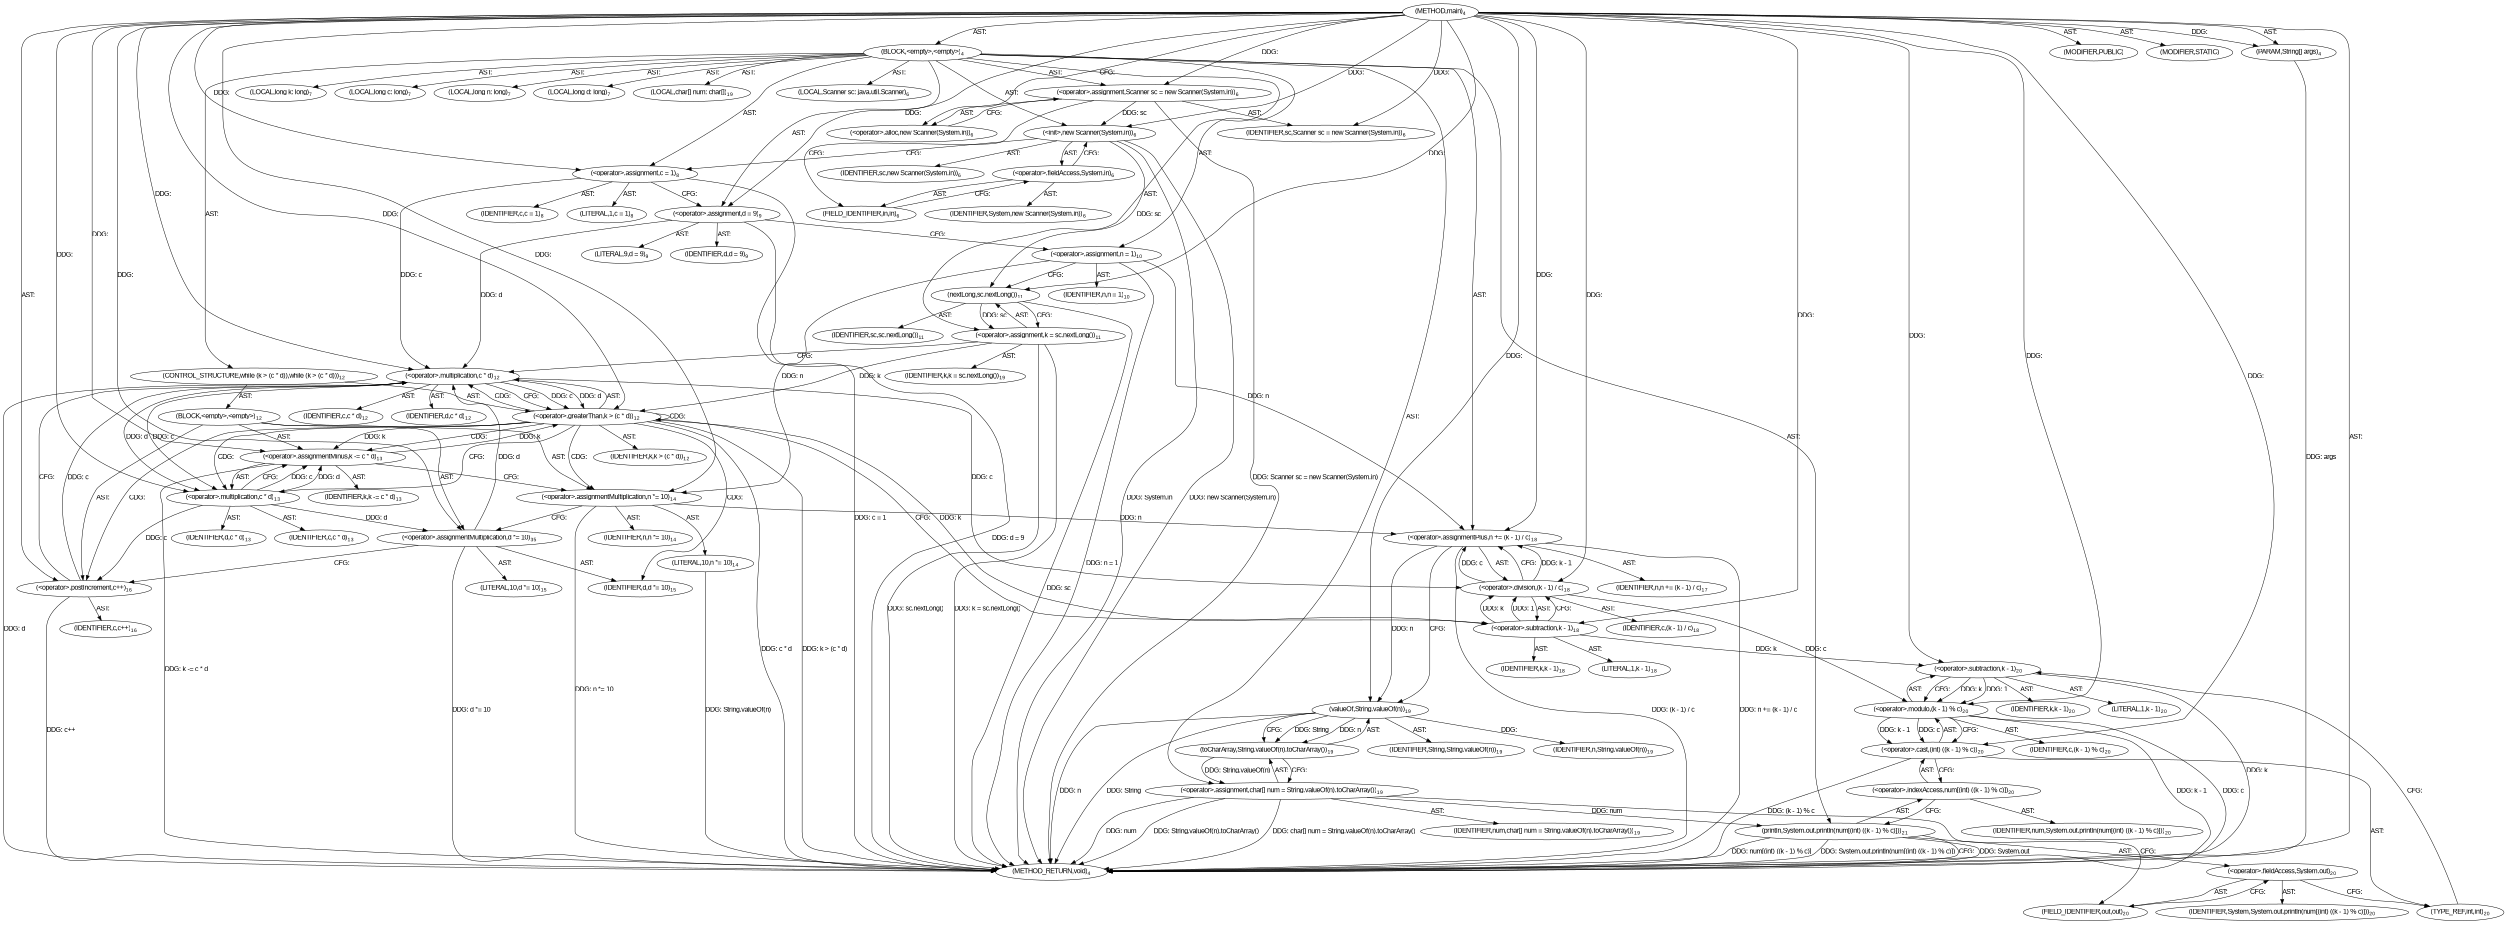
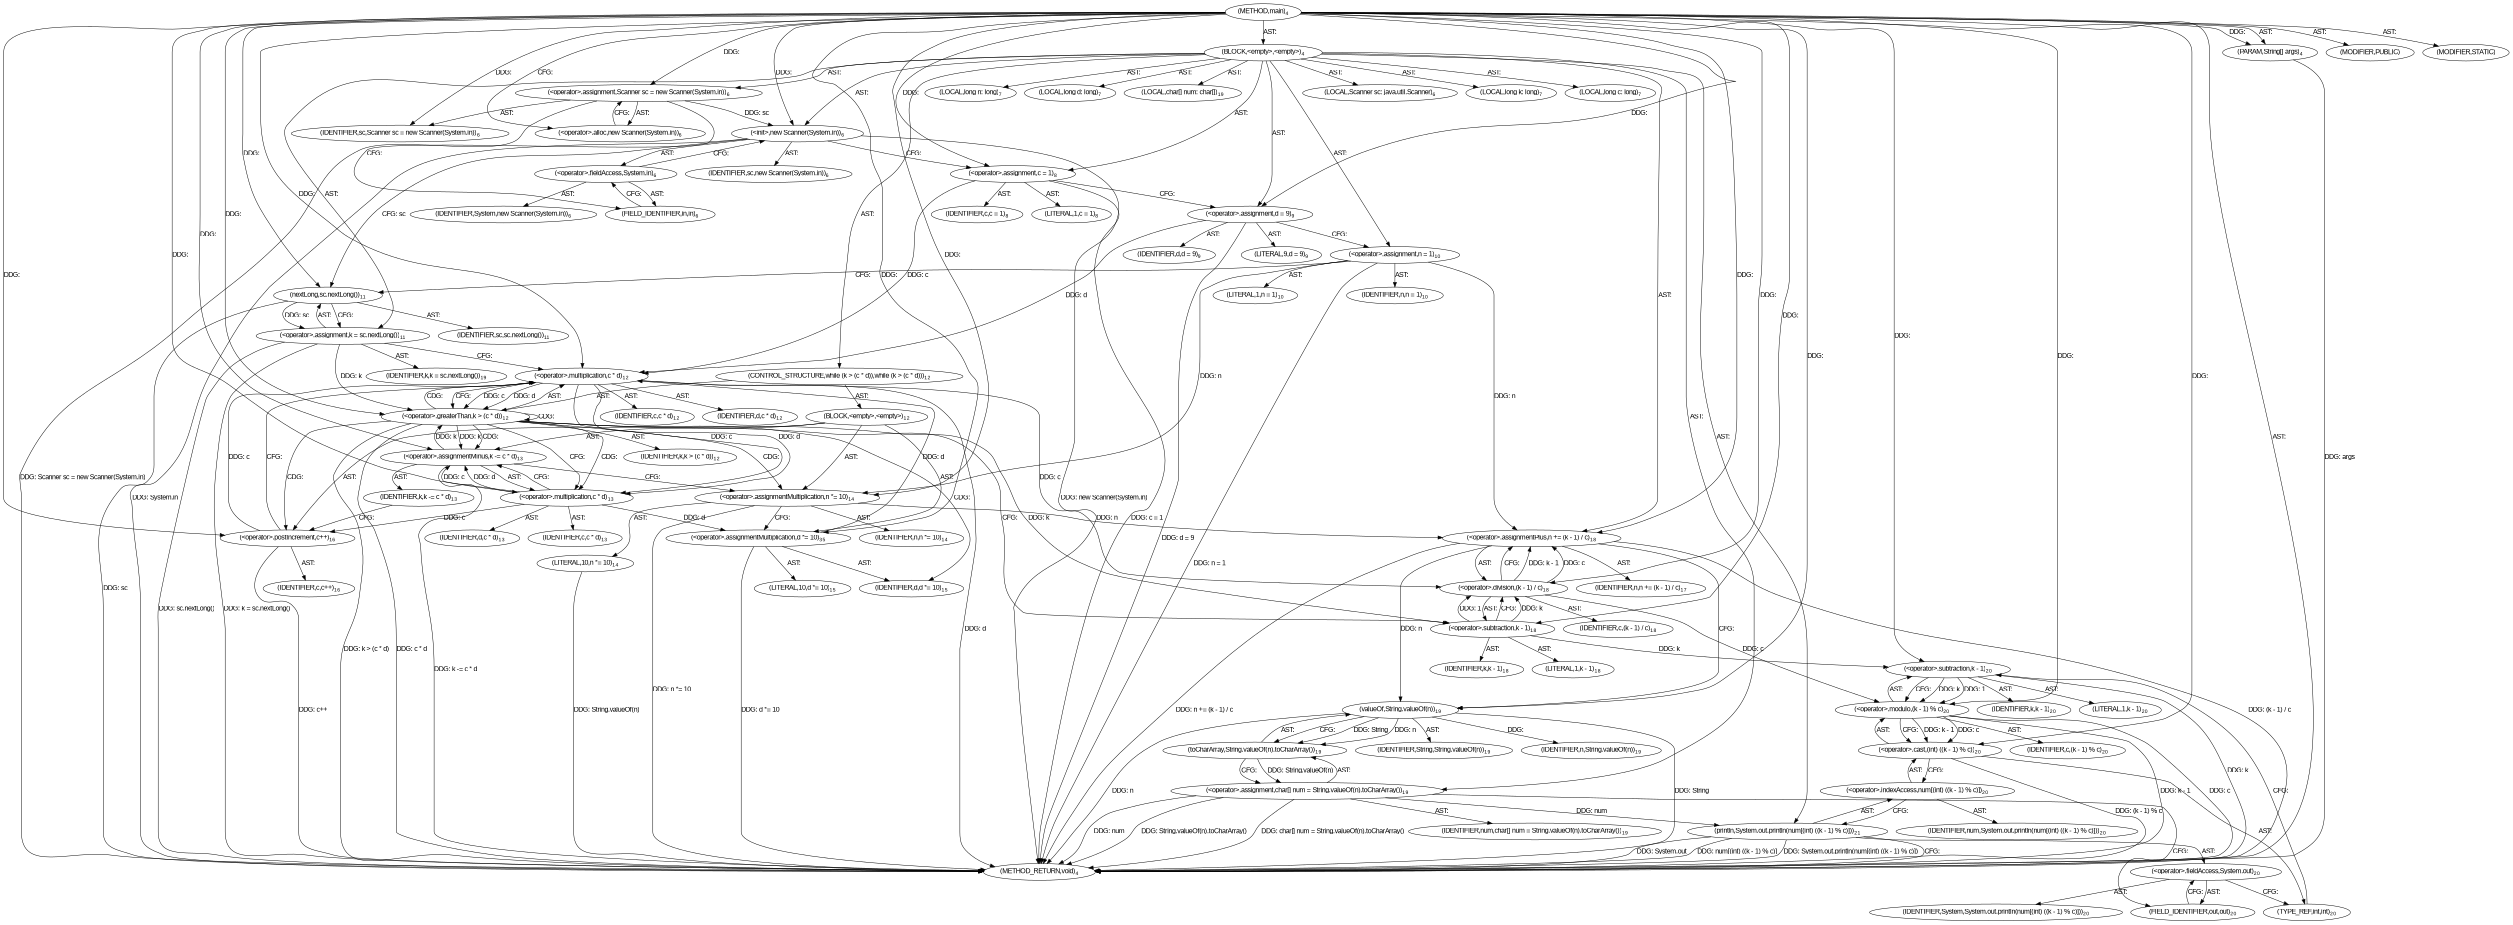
  digraph {
    fontname="Liberation Sans"
    node [fontname="Liberation Sans"]
    edge [fontname="Liberation Sans"]
    n1 [label=<(METHOD,main)<SUB>4</SUB>>]
    n2 [label=<(PARAM,String[] args)<SUB>4</SUB>>]
    n3 [label=<(BLOCK,&lt;empty&gt;,&lt;empty&gt;)<SUB>4</SUB>>]
    n4 [label=<(&lt;operator&gt;.assignment,Scanner sc = new Scanner(System.in))<SUB>6</SUB>>]
    n5 [label=<(&lt;operator&gt;.alloc,new Scanner(System.in))<SUB>6</SUB>>]
    n6 [label=<(&lt;init&gt;,new Scanner(System.in))<SUB>6</SUB>>]
    n7 [label=<(&lt;operator&gt;.assignment,c = 1)<SUB>8</SUB>>]
    n8 [label=<(&lt;operator&gt;.assignment,d = 9)<SUB>9</SUB>>]
    n9 [label=<(nextLong,sc.nextLong())<SUB>11</SUB>>]
    n10 [label=<(&lt;operator&gt;.greaterThan,k &gt; (c * d))<SUB>12</SUB>>]
    n11 [label=<(&lt;operator&gt;.multiplication,c * d)<SUB>12</SUB>>]
    n12 [label=<(&lt;operator&gt;.assignmentMinus,k -= c * d)<SUB>13</SUB>>]
    n13 [label=<(&lt;operator&gt;.multiplication,c * d)<SUB>13</SUB>>]
    n14 [label=<(&lt;operator&gt;.assignmentMultiplication,n *= 10)<SUB>14</SUB>>]
    n15 [label=<(&lt;operator&gt;.assignmentMultiplication,d *= 10)<SUB>35</SUB>>]
    n16 [label=<(&lt;operator&gt;.postIncrement,c++)<SUB>16</SUB>>]
    n17 [label=<(&lt;operator&gt;.assignmentPlus,n += (k - 1) / c)<SUB>18</SUB>>]
    n18 [label=<(&lt;operator&gt;.division,(k - 1) / c)<SUB>18</SUB>>]
    n19 [label=<(&lt;operator&gt;.subtraction,k - 1)<SUB>18</SUB>>]
    n20 [label=<(valueOf,String.valueOf(n))<SUB>19</SUB>>]
    n21 [label=<(&lt;operator&gt;.cast,(int) ((k - 1) % c))<SUB>20</SUB>>]
    n22 [label=<(&lt;operator&gt;.modulo,(k - 1) % c)<SUB>20</SUB>>]
    n23 [label=<(&lt;operator&gt;.subtraction,k - 1)<SUB>20</SUB>>]
    n24 [label=<(MODIFIER,PUBLIC)>]
    n25 [label=<(MODIFIER,STATIC)>]
    n26 [label=<(METHOD_RETURN,void)<SUB>4</SUB>>]
    n27 [label=<(IDENTIFIER,sc,Scanner sc = new Scanner(System.in))<SUB>6</SUB>>]
    n28 [label=<(&lt;operator&gt;.assignment,n = 1)<SUB>10</SUB>>]
    n29 [label=<(LOCAL,Scanner sc: java.util.Scanner)<SUB>6</SUB>>]
    n30 [label=<(LOCAL,long k: long)<SUB>7</SUB>>]
    n31 [label=<(LOCAL,long c: long)<SUB>7</SUB>>]
    n32 [label=<(LOCAL,long n: long)<SUB>7</SUB>>]
    n33 [label=<(LOCAL,long d: long)<SUB>7</SUB>>]
    n34 [label=<(&lt;operator&gt;.assignment,k = sc.nextLong())<SUB>11</SUB>>]
    n35 [label=<(CONTROL_STRUCTURE,while (k &gt; (c * d)),while (k &gt; (c * d)))<SUB>12</SUB>>]
    n36 [label=<(LOCAL,char[] num: char[])<SUB>19</SUB>>]
    n37 [label=<(&lt;operator&gt;.assignment,char[] num = String.valueOf(n).toCharArray())<SUB>19</SUB>>]
    n38 [label=<(println,System.out.println(num[(int) ((k - 1) % c)]))<SUB>21</SUB>>]
    n39 [label=<(FIELD_IDENTIFIER,in,in)<SUB>6</SUB>>]
    n40 [label=<(IDENTIFIER,sc,new Scanner(System.in))<SUB>6</SUB>>]
    n41 [label=<(&lt;operator&gt;.fieldAccess,System.in)<SUB>6</SUB>>]
    n42 [label=<(IDENTIFIER,c,c = 1)<SUB>8</SUB>>]
    n43 [label=<(LITERAL,1,c = 1)<SUB>8</SUB>>]
    n44 [label=<(IDENTIFIER,d,d = 9)<SUB>9</SUB>>]
    n45 [label=<(LITERAL,9,d = 9)<SUB>9</SUB>>]
    n46 [label=<(IDENTIFIER,n,n = 1)<SUB>10</SUB>>]
+   n47 [label=<(LITERAL,1,n = 1)<SUB>10</SUB>>]
    n48 [label=<(IDENTIFIER,sc,sc.nextLong())<SUB>11</SUB>>]
    n49 [label=<(IDENTIFIER,k,k &gt; (c * d))<SUB>12</SUB>>]
    n50 [label=<(IDENTIFIER,d,d *= 10)<SUB>15</SUB>>]
    n51 [label=<(IDENTIFIER,c,c * d)<SUB>12</SUB>>]
    n52 [label=<(IDENTIFIER,d,c * d)<SUB>12</SUB>>]
    n53 [label=<(IDENTIFIER,k,k -= c * d)<SUB>13</SUB>>]
    n54 [label=<(IDENTIFIER,c,c * d)<SUB>13</SUB>>]
    n55 [label=<(IDENTIFIER,d,c * d)<SUB>13</SUB>>]
    n56 [label=<(IDENTIFIER,n,n *= 10)<SUB>14</SUB>>]
    n57 [label=<(LITERAL,10,n *= 10)<SUB>14</SUB>>]
    n58 [label=<(LITERAL,10,d *= 10)<SUB>15</SUB>>]
    n59 [label=<(IDENTIFIER,c,c++)<SUB>16</SUB>>]
    n60 [label=<(IDENTIFIER,n,n += (k - 1) / c)<SUB>17</SUB>>]
    n61 [label=<(IDENTIFIER,c,(k - 1) / c)<SUB>18</SUB>>]
    n62 [label=<(IDENTIFIER,k,k - 1)<SUB>18</SUB>>]
    n63 [label=<(LITERAL,1,k - 1)<SUB>18</SUB>>]
    n64 [label=<(toCharArray,String.valueOf(n).toCharArray())<SUB>19</SUB>>]
    n65 [label=<(IDENTIFIER,String,String.valueOf(n))<SUB>19</SUB>>]
    n66 [label=<(IDENTIFIER,n,String.valueOf(n))<SUB>19</SUB>>]
    n67 [label=<(&lt;operator&gt;.indexAccess,num[(int) ((k - 1) % c)])<SUB>20</SUB>>]
    n68 [label=<(TYPE_REF,int,int)<SUB>20</SUB>>]
    n69 [label=<(IDENTIFIER,c,(k - 1) % c)<SUB>20</SUB>>]
    n70 [label=<(IDENTIFIER,k,k - 1)<SUB>20</SUB>>]
    n71 [label=<(LITERAL,1,k - 1)<SUB>20</SUB>>]
    n72 [label=<(IDENTIFIER,k,k = sc.nextLong())<SUB>19</SUB>>]
    n73 [label=<(BLOCK,&lt;empty&gt;,&lt;empty&gt;)<SUB>12</SUB>>]
    n74 [label=<(IDENTIFIER,num,char[] num = String.valueOf(n).toCharArray())<SUB>19</SUB>>]
    n75 [label=<(FIELD_IDENTIFIER,out,out)<SUB>20</SUB>>]
    n76 [label=<(&lt;operator&gt;.fieldAccess,System.out)<SUB>20</SUB>>]
    n77 [label=<(IDENTIFIER,System,new Scanner(System.in))<SUB>6</SUB>>]
    n78 [label=<(IDENTIFIER,System,System.out.println(num[(int) ((k - 1) % c)]))<SUB>20</SUB>>]
    n79 [label=<(IDENTIFIER,num,System.out.println(num[(int) ((k - 1) % c)]))<SUB>20</SUB>>]
    n1 -> n2 [label="AST: "]
    n1 -> n2 [label="DDG: "]
    n1 -> n3 [label="AST: "]
    n1 -> n4 [label="DDG: "]
    n1 -> n5 [label="CFG: "]
    n1 -> n6 [label="DDG: "]
    n1 -> n7 [label="DDG: "]
    n1 -> n8 [label="DDG: "]
    n1 -> n9 [label="DDG: "]
    n1 -> n10 [label="DDG: "]
    n1 -> n11 [label="DDG: "]
    n1 -> n12 [label="DDG: "]
    n1 -> n13 [label="DDG: "]
    n1 -> n14 [label="DDG: "]
    n1 -> n15 [label="DDG: "]
-   n1 -> n16 [label="AST: "]
+   n1 -> n16 [label="DDG: "]
    n1 -> n17 [label="DDG: "]
    n1 -> n18 [label="DDG: "]
    n1 -> n19 [label="DDG: "]
    n1 -> n20 [label="DDG: "]
    n1 -> n21 [label="DDG: "]
    n1 -> n22 [label="DDG: "]
    n1 -> n23 [label="DDG: "]
    n1 -> n24 [label="AST: "]
    n1 -> n25 [label="AST: "]
    n1 -> n26 [label="AST: "]
    n1 -> n27 [label="DDG: "]
    n2 -> n26 [label="DDG: args"]
    n3 -> n4 [label="AST: "]
    n3 -> n6 [label="AST: "]
    n3 -> n7 [label="AST: "]
    n3 -> n8 [label="AST: "]
    n3 -> n17 [label="AST: "]
    n3 -> n28 [label="AST: "]
    n3 -> n29 [label="AST: "]
    n3 -> n30 [label="AST: "]
    n3 -> n31 [label="AST: "]
    n3 -> n32 [label="AST: "]
    n3 -> n33 [label="AST: "]
    n3 -> n34 [label="AST: "]
    n3 -> n35 [label="AST: "]
    n3 -> n36 [label="AST: "]
    n3 -> n37 [label="AST: "]
    n3 -> n38 [label="AST: "]
    n4 -> n5 [label="AST: "]
    n4 -> n6 [label="DDG: sc"]
    n4 -> n26 [label="DDG: Scanner sc = new Scanner(System.in)"]
    n4 -> n27 [label="AST: "]
    n4 -> n39 [label="CFG: "]
    n5 -> n4 [label="CFG: "]
    n6 -> n7 [label="CFG: "]
-   n6 -> n9 [label="DDG: sc"]
+   n6 -> n9 [label="CFG: sc"]
    n6 -> n26 [label="DDG: System.in"]
    n6 -> n26 [label="DDG: new Scanner(System.in)"]
    n6 -> n40 [label="AST: "]
    n6 -> n41 [label="AST: "]
    n7 -> n8 [label="CFG: "]
    n7 -> n11 [label="DDG: c"]
    n7 -> n26 [label="DDG: c = 1"]
    n7 -> n42 [label="AST: "]
    n7 -> n43 [label="AST: "]
    n8 -> n11 [label="DDG: d"]
    n8 -> n26 [label="DDG: d = 9"]
    n8 -> n28 [label="CFG: "]
    n8 -> n44 [label="AST: "]
    n8 -> n45 [label="AST: "]
    n9 -> n26 [label="DDG: sc"]
    n9 -> n34 [label="CFG: "]
    n9 -> n34 [label="DDG: sc"]
    n9 -> n48 [label="AST: "]
    n10 -> n10 [label="CDG: "]
    n10 -> n11 [label="AST: "]
    n10 -> n11 [label="CDG: "]
    n10 -> n12 [label="DDG: k"]
    n10 -> n12 [label="CDG: "]
    n10 -> n13 [label="CFG: "]
    n10 -> n13 [label="CDG: "]
    n10 -> n14 [label="CDG: "]
    n10 -> n16 [label="CDG: "]
    n10 -> n19 [label="CFG: "]
    n10 -> n19 [label="DDG: k"]
    n10 -> n26 [label="DDG: c * d"]
    n10 -> n26 [label="DDG: k &gt; (c * d)"]
    n10 -> n49 [label="AST: "]
    n10 -> n50 [label="CDG: "]
    n11 -> n10 [label="CFG: "]
    n11 -> n10 [label="DDG: c"]
    n11 -> n10 [label="DDG: d"]
    n11 -> n13 [label="DDG: c"]
    n11 -> n13 [label="DDG: d"]
    n11 -> n18 [label="DDG: c"]
    n11 -> n26 [label="DDG: d"]
    n11 -> n51 [label="AST: "]
    n11 -> n52 [label="AST: "]
    n12 -> n10 [label="DDG: k"]
    n12 -> n13 [label="AST: "]
    n12 -> n14 [label="CFG: "]
    n12 -> n26 [label="DDG: k -= c * d"]
    n12 -> n53 [label="AST: "]
    n13 -> n12 [label="CFG: "]
    n13 -> n12 [label="DDG: c"]
    n13 -> n12 [label="DDG: d"]
    n13 -> n15 [label="DDG: d"]
    n13 -> n16 [label="DDG: c"]
    n13 -> n54 [label="AST: "]
    n13 -> n55 [label="AST: "]
    n14 -> n15 [label="CFG: "]
    n14 -> n17 [label="DDG: n"]
    n14 -> n26 [label="DDG: n *= 10"]
    n14 -> n56 [label="AST: "]
    n14 -> n57 [label="AST: "]
    n15 -> n11 [label="DDG: d"]
-   n15 -> n16 [label="CFG: "]
+   n53 -> n16 [label="CFG: "]
    n15 -> n26 [label="DDG: d *= 10"]
    n15 -> n50 [label="AST: "]
    n15 -> n58 [label="AST: "]
    n16 -> n11 [label="CFG: "]
    n16 -> n11 [label="DDG: c"]
    n16 -> n26 [label="DDG: c++"]
    n16 -> n59 [label="AST: "]
    n17 -> n18 [label="AST: "]
    n17 -> n20 [label="CFG: "]
    n17 -> n20 [label="DDG: n"]
    n17 -> n26 [label="DDG: (k - 1) / c"]
    n17 -> n26 [label="DDG: n += (k - 1) / c"]
    n17 -> n60 [label="AST: "]
    n18 -> n17 [label="CFG: "]
    n18 -> n17 [label="DDG: k - 1"]
    n18 -> n17 [label="DDG: c"]
    n18 -> n19 [label="AST: "]
    n18 -> n22 [label="DDG: c"]
    n18 -> n61 [label="AST: "]
    n19 -> n18 [label="CFG: "]
    n19 -> n18 [label="DDG: k"]
    n19 -> n18 [label="DDG: 1"]
    n19 -> n23 [label="DDG: k"]
    n19 -> n62 [label="AST: "]
    n19 -> n63 [label="AST: "]
    n20 -> n26 [label="DDG: n"]
    n20 -> n26 [label="DDG: String"]
    n20 -> n64 [label="CFG: "]
    n20 -> n64 [label="DDG: String"]
    n20 -> n64 [label="DDG: n"]
    n20 -> n65 [label="AST: "]
    n20 -> n66 [label="DDG: "]
    n21 -> n22 [label="AST: "]
    n21 -> n26 [label="DDG: (k - 1) % c"]
    n21 -> n67 [label="CFG: "]
    n21 -> n68 [label="AST: "]
    n22 -> n21 [label="CFG: "]
    n22 -> n21 [label="DDG: k - 1"]
    n22 -> n21 [label="DDG: c"]
    n22 -> n23 [label="AST: "]
    n22 -> n26 [label="DDG: k - 1"]
    n22 -> n26 [label="DDG: c"]
    n22 -> n69 [label="AST: "]
    n23 -> n22 [label="CFG: "]
    n23 -> n22 [label="DDG: k"]
    n23 -> n22 [label="DDG: 1"]
    n23 -> n26 [label="DDG: k"]
    n23 -> n70 [label="AST: "]
    n23 -> n71 [label="AST: "]
    n28 -> n9 [label="CFG: "]
    n28 -> n14 [label="DDG: n"]
    n28 -> n17 [label="DDG: n"]
    n28 -> n26 [label="DDG: n = 1"]
    n28 -> n46 [label="AST: "]
+   n28 -> n47 [label="AST: "]
    n34 -> n9 [label="AST: "]
    n34 -> n10 [label="DDG: k"]
    n34 -> n11 [label="CFG: "]
    n34 -> n26 [label="DDG: sc.nextLong()"]
    n34 -> n26 [label="DDG: k = sc.nextLong()"]
    n34 -> n72 [label="AST: "]
    n35 -> n10 [label="AST: "]
    n35 -> n73 [label="AST: "]
    n37 -> n26 [label="DDG: num"]
    n37 -> n26 [label="DDG: String.valueOf(n).toCharArray()"]
    n37 -> n26 [label="DDG: char[] num = String.valueOf(n).toCharArray()"]
    n37 -> n38 [label="DDG: num"]
    n37 -> n64 [label="AST: "]
    n37 -> n74 [label="AST: "]
    n37 -> n75 [label="CFG: "]
    n38 -> n26 [label="CFG: "]
    n38 -> n26 [label="DDG: System.out"]
    n38 -> n26 [label="DDG: num[(int) ((k - 1) % c)]"]
    n38 -> n26 [label="DDG: System.out.println(num[(int) ((k - 1) % c)])"]
    n38 -> n67 [label="AST: "]
    n38 -> n76 [label="AST: "]
    n39 -> n41 [label="CFG: "]
    n41 -> n6 [label="CFG: "]
    n41 -> n39 [label="AST: "]
    n41 -> n77 [label="AST: "]
    n57 -> n26 [label="DDG: String.valueOf(n)"]
    n64 -> n20 [label="AST: "]
    n64 -> n37 [label="CFG: "]
    n64 -> n37 [label="DDG: String.valueOf(n)"]
    n67 -> n21 [label="AST: "]
    n67 -> n38 [label="CFG: "]
    n67 -> n79 [label="AST: "]
    n68 -> n23 [label="CFG: "]
    n73 -> n12 [label="AST: "]
    n73 -> n14 [label="AST: "]
    n73 -> n15 [label="AST: "]
    n73 -> n16 [label="AST: "]
    n75 -> n76 [label="CFG: "]
    n76 -> n68 [label="CFG: "]
    n76 -> n75 [label="AST: "]
    n76 -> n78 [label="AST: "]
  }
